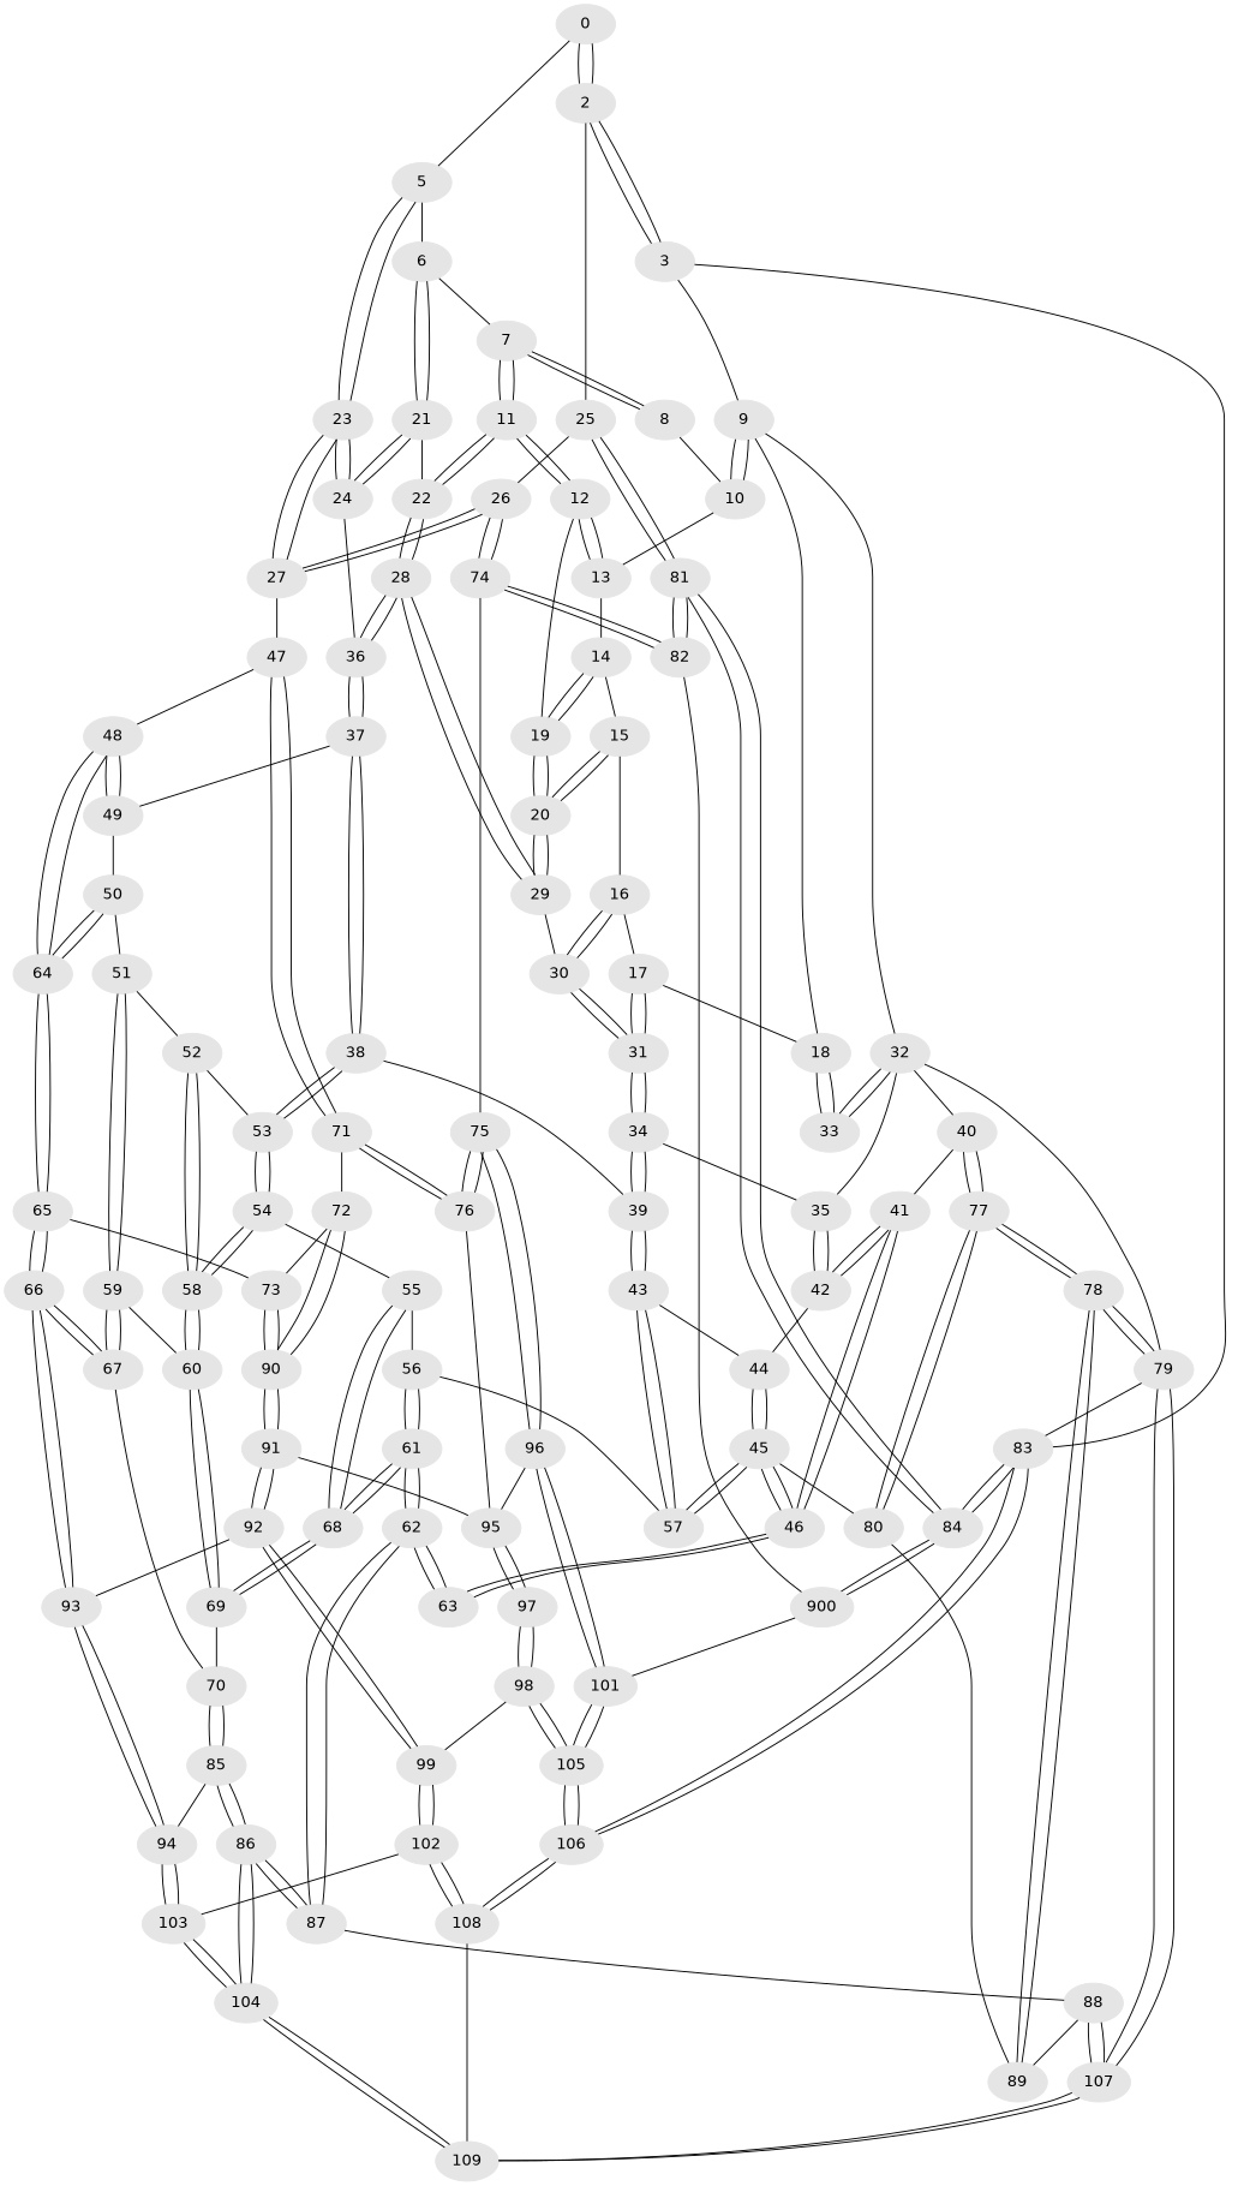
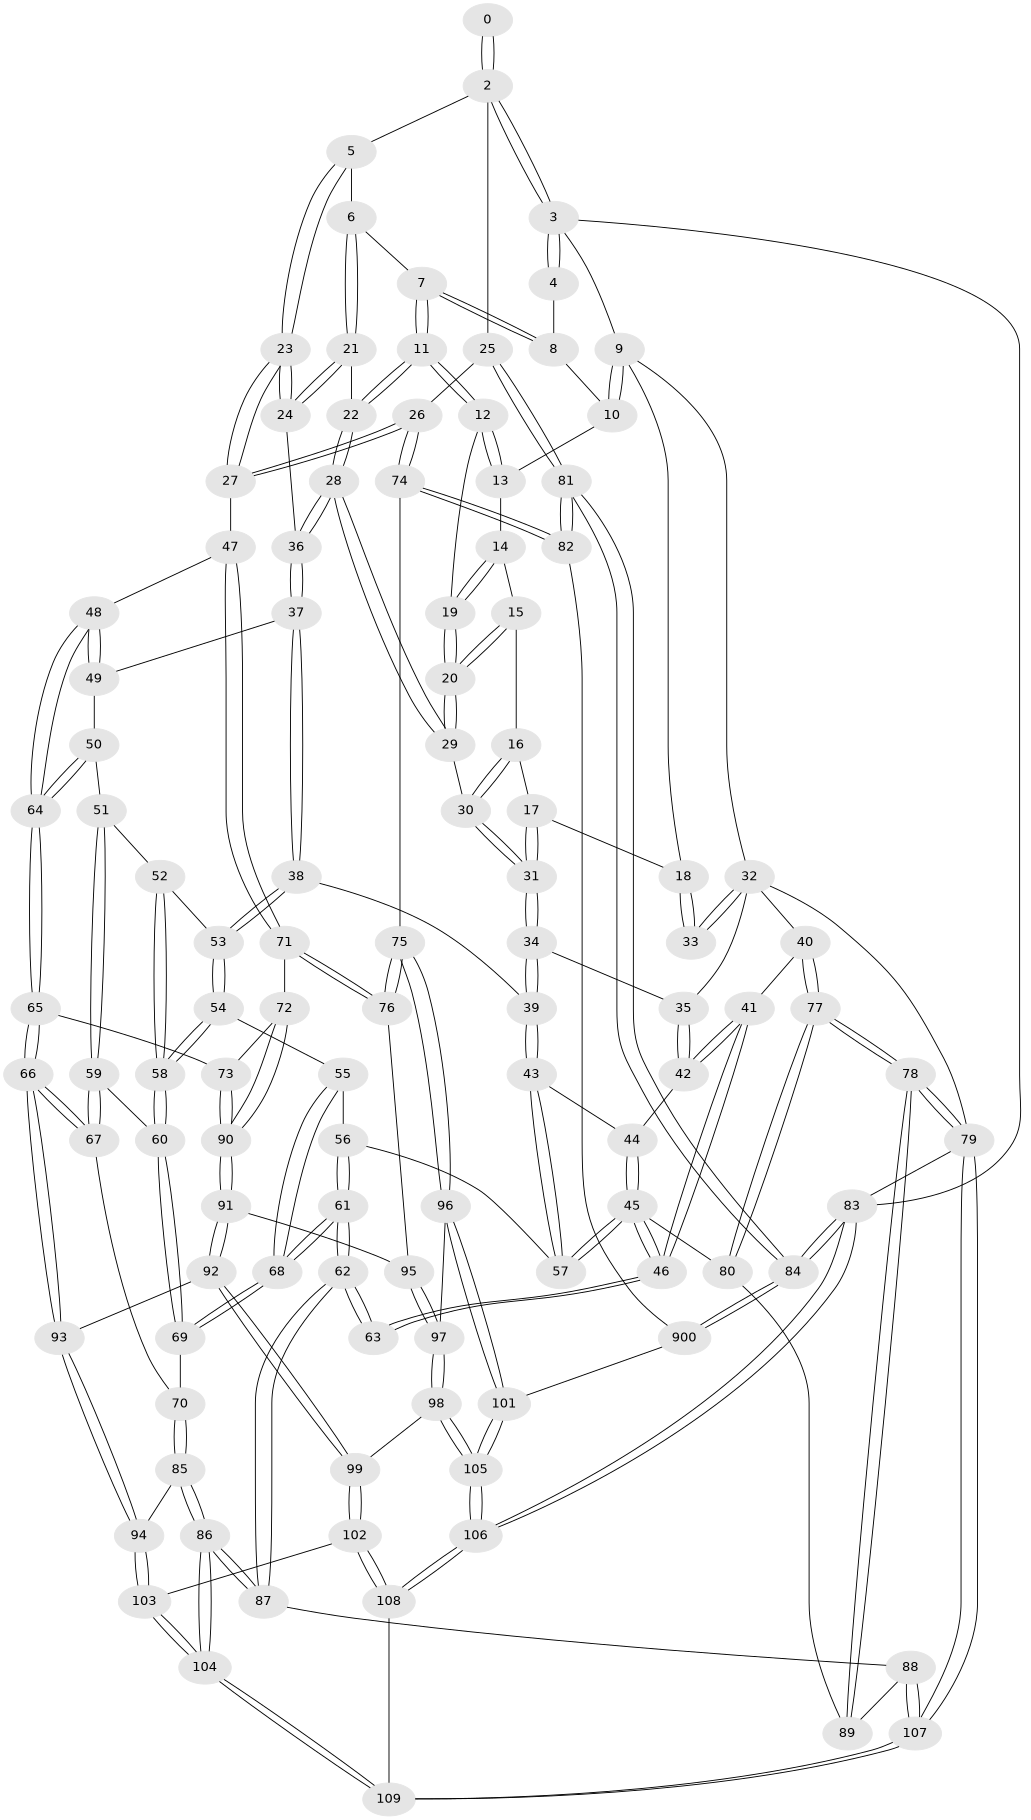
  graph {
    fontname="DejaVu Sans"
    node [color=gray90 fontname="DejaVu Sans" style=filled]
    edge [fontname="DejaVu Sans"]
    n1 [label=0]
    2
    5
    3
    25
    6
    23
+   4
    9
    83
    26
    81
    8
    10
    18
    32
    84
    106
    7
    21
    24
    27
    11
    22
    12
    13
    33
    40
    79
    35
    14
    19
    28
    20
    15
    16
    17
    30
    29
    31
    34
    36
    47
    37
    74
    82
    75
    48
    71
    39
    41
    77
    107
    42
    43
    44
    38
    49
    53
    50
    54
    57
    46
    80
    78
    63
    45
    64
    72
    76
    65
    51
    52
    59
    58
    60
    67
    55
    56
    68
    61
    69
    62
    70
    87
    88
    89
    66
    73
    93
    90
    94
    85
    86
    95
    91
    96
    n98 [label=900]
    97
    101
    109
    108
    104
    103
    92
    99
    102
    98
    105
    n1 -- 2
    n1 -- 2
-   n1 -- 5
+   2 -- 5
    2 -- 3
    2 -- 3
    2 -- 25
    5 -- 6
    5 -- 23
    5 -- 23
+   3 -- 4
+   3 -- 4
    3 -- 9
    3 -- 83
    25 -- 26
    25 -- 81
    25 -- 81
    6 -- 7
    6 -- 21
    6 -- 21
    23 -- 24
    23 -- 24
    23 -- 27
    23 -- 27
+   4 -- 8
    9 -- 10
    9 -- 10
    9 -- 18
    9 -- 32
    83 -- 84
    83 -- 84
    83 -- 106
    83 -- 106
    26 -- 27
    26 -- 27
    26 -- 74
    26 -- 74
    81 -- 84
    81 -- 84
    81 -- 82
    81 -- 82
    8 -- 10
    10 -- 13
    18 -- 33
    18 -- 33
    32 -- 33
    32 -- 33
    32 -- 40
    32 -- 79
    32 -- 35
    84 -- n98
    84 -- n98
    106 -- 108
    106 -- 108
    7 -- 8
    7 -- 8
    7 -- 11
    7 -- 11
    21 -- 24
    21 -- 24
    21 -- 22
    24 -- 36
    27 -- 47
    11 -- 22
    11 -- 22
    11 -- 12
    11 -- 12
    22 -- 28
    22 -- 28
    12 -- 13
    12 -- 13
    12 -- 19
    13 -- 14
    40 -- 41
    40 -- 77
    40 -- 77
    79 -- 83
    79 -- 107
    79 -- 107
    35 -- 42
    35 -- 42
    14 -- 19
    14 -- 19
    14 -- 15
    19 -- 20
    19 -- 20
    28 -- 29
    28 -- 29
    28 -- 36
    28 -- 36
    20 -- 29
    20 -- 29
    15 -- 20
    15 -- 20
    15 -- 16
    16 -- 17
    16 -- 30
    16 -- 30
    17 -- 18
    17 -- 31
    17 -- 31
    30 -- 31
    30 -- 31
    29 -- 30
    31 -- 34
    31 -- 34
    34 -- 35
    34 -- 39
    34 -- 39
    36 -- 37
    36 -- 37
    47 -- 48
    47 -- 71
    47 -- 71
    37 -- 38
    37 -- 38
    37 -- 49
    74 -- 82
    74 -- 82
    74 -- 75
    82 -- n98
    75 -- 76
    75 -- 76
    75 -- 96
    75 -- 96
    48 -- 49
    48 -- 49
    48 -- 64
    48 -- 64
    71 -- 72
    71 -- 76
    71 -- 76
    39 -- 43
    39 -- 43
    41 -- 42
    41 -- 42
    41 -- 46
    41 -- 46
    77 -- 80
    77 -- 80
    77 -- 78
    77 -- 78
    107 -- 109
    107 -- 109
    42 -- 44
    43 -- 44
    43 -- 57
    43 -- 57
    44 -- 45
    44 -- 45
    38 -- 39
    38 -- 53
    38 -- 53
    49 -- 50
    53 -- 54
    53 -- 54
    50 -- 64
    50 -- 64
    50 -- 51
    54 -- 58
    54 -- 58
    54 -- 55
    46 -- 63
    46 -- 63
    80 -- 89
    78 -- 79
    78 -- 79
    78 -- 89
    78 -- 89
    45 -- 57
    45 -- 57
    45 -- 46
    45 -- 46
    45 -- 80
    64 -- 65
    64 -- 65
    72 -- 73
    72 -- 90
    72 -- 90
    76 -- 95
    65 -- 66
    65 -- 66
    65 -- 73
    51 -- 52
    51 -- 59
    51 -- 59
    52 -- 53
    52 -- 58
    52 -- 58
    59 -- 60
    59 -- 67
    59 -- 67
    58 -- 60
    58 -- 60
    60 -- 69
    60 -- 69
    67 -- 70
    55 -- 56
    55 -- 68
    55 -- 68
    56 -- 57
    56 -- 61
    56 -- 61
    68 -- 69
    68 -- 69
    61 -- 68
    61 -- 68
    61 -- 62
    61 -- 62
    69 -- 70
    62 -- 63
    62 -- 63
    62 -- 87
    62 -- 87
    70 -- 85
    70 -- 85
    87 -- 88
    88 -- 107
    88 -- 107
    88 -- 89
    66 -- 67
    66 -- 67
    66 -- 93
    66 -- 93
    73 -- 90
    73 -- 90
    93 -- 94
    93 -- 94
    90 -- 91
    90 -- 91
    94 -- 103
    94 -- 103
    85 -- 94
    85 -- 86
    85 -- 86
    86 -- 87
    86 -- 87
    86 -- 104
    86 -- 104
    95 -- 97
    95 -- 97
    91 -- 95
    91 -- 92
    91 -- 92
-   96 -- 95
+   96 -- 97
    96 -- 101
    96 -- 101
    n98 -- 101
    97 -- 98
    97 -- 98
    101 -- 105
    101 -- 105
    108 -- 109
    104 -- 109
    104 -- 109
    103 -- 104
    103 -- 104
    92 -- 93
    92 -- 99
    92 -- 99
    99 -- 102
    99 -- 102
    102 -- 108
    102 -- 108
    102 -- 103
    98 -- 99
    98 -- 105
    98 -- 105
    105 -- 106
    105 -- 106
  }
